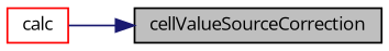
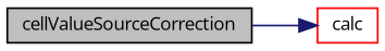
  digraph {
    rankdir=LR
    fontname="Open Sans"
    node [fontname="Open Sans" fontsize=10 shape=record]
    n1 [color=black fillcolor=grey75 fontcolor=black height=0.2 label=cellValueSourceCorrection style=filled width=0.4]
    n2 [color=red height=0.2 label=calc width=0.4]
-   n2 -> n1 [color=midnightblue fontname="Open Sans" fontsize=10 labelfontname=Helvetica labelfontsize=10 style=solid]
+   n1 -> n2 [color=midnightblue fontname="Open Sans" fontsize=10 labelfontname=Helvetica labelfontsize=10 style=solid]
  }
